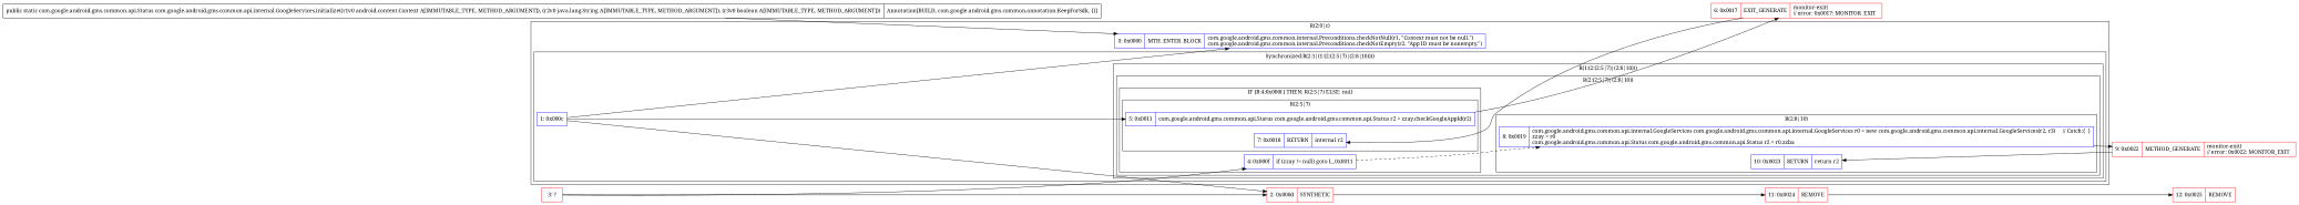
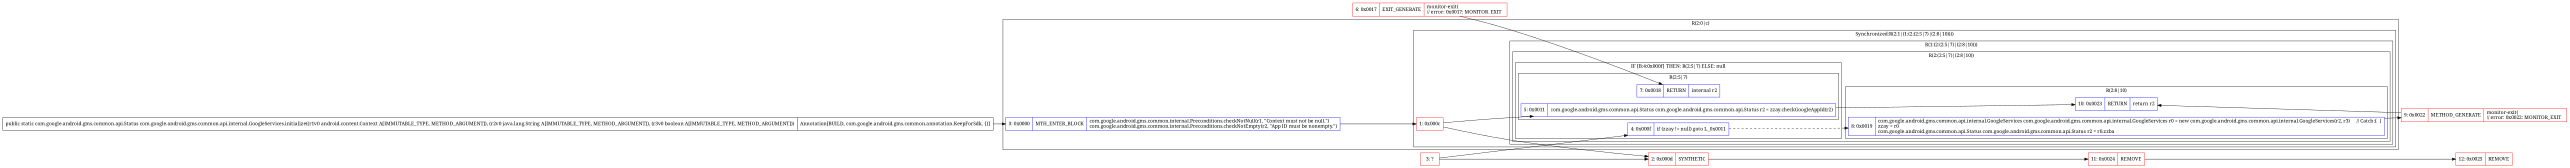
  digraph {
    fontname="Noto Serif"
    rankdir=LR
    node [color=blue fontname="Noto Serif" shape=record]
    edge [fontname="Noto Serif"]
    n1 [label="{5\:\ 0x0011|com.google.android.gms.common.api.Status com.google.android.gms.common.api.Status r2 = zzay.checkGoogleAppId(r2)\l}"]
    n2 [label="{7\:\ 0x0018|RETURN\l|internal r2\l}"]
    n3 [label="{4\:\ 0x000f|if (zzay != null) goto L_0x0011\l}"]
    n4 [label="{8\:\ 0x0019|com.google.android.gms.common.api.internal.GoogleServices com.google.android.gms.common.api.internal.GoogleServices r0 = new com.google.android.gms.common.api.internal.GoogleServices(r2, r3)     \/\/ Catch:\{  \}\lzzay = r0\lcom.google.android.gms.common.api.Status com.google.android.gms.common.api.Status r2 = r0.zzba\l}"]
    n5 [label="{10\:\ 0x0023|RETURN\l|return r2\l}"]
-   n6 [label="{1\:\ 0x000c}"]
+   n6 [color=red label="{1\:\ 0x000c}"]
    n7 [label="{0\:\ 0x0000|MTH_ENTER_BLOCK\l|com.google.android.gms.common.internal.Preconditions.checkNotNull(r1, \"Context must not be null.\")\lcom.google.android.gms.common.internal.Preconditions.checkNotEmpty(r2, \"App ID must be nonempty.\")\l}"]
    n8 [color=red label="{6\:\ 0x0017|EXIT_GENERATE\l|monitor\-exit(\l\/\/ error: 0x0017: MONITOR_EXIT  \l}"]
    n9 [color=red label="{9\:\ 0x0022|METHOD_GENERATE\l|monitor\-exit(\l\/\/ error: 0x0022: MONITOR_EXIT  \l}"]
    n10 [color=red label="{2\:\ 0x000d|SYNTHETIC\l}"]
    n11 [color=red label="{11\:\ 0x0024|REMOVE\l}"]
    n12 [color=red label="{3\:\ ?}"]
    n13 [color=red label="{12\:\ 0x0025|REMOVE\l}"]
    n14 [label="{public static com.google.android.gms.common.api.Status com.google.android.gms.common.api.internal.GoogleServices.initialize((r1v0 android.content.Context A[IMMUTABLE_TYPE, METHOD_ARGUMENT]), (r2v0 java.lang.String A[IMMUTABLE_TYPE, METHOD_ARGUMENT]), (r3v0 boolean A[IMMUTABLE_TYPE, METHOD_ARGUMENT]))  | Annotation[BUILD, com.google.android.gms.common.annotation.KeepForSdk, \{\}]\l}" color=""]
    subgraph cluster_1 {
      label="R(2:0|c)"
      n7
      subgraph cluster_2 {
        label="Synchronized:R(2:1|(1:(2:(2:5|7)|(2:8|10))))"
        n6
        subgraph cluster_3 {
          label="R(1:(2:(2:5|7)|(2:8|10)))"
          subgraph cluster_4 {
            label="R(2:(2:5|7)|(2:8|10))"
            subgraph cluster_5 {
              label="IF [B:4:0x000f] THEN: R(2:5|7) ELSE: null"
              n3
              subgraph cluster_6 {
                label="R(2:5|7)"
                n1
                n2
              }
            }
            subgraph cluster_7 {
              label="R(2:8|10)"
              n4
              n5
            }
          }
        }
      }
    }
-   n1 -> n8
+   n1 -> n5
    n3 -> n4 [style=dashed]
    n4 -> n9
    n6 -> n1
    n6 -> n10
-   n6 -> n7
+   n7 -> n6
    n8 -> n2
    n9 -> n5
    n10 -> n11
    n11 -> n13
    n12 -> n3
    n12 -> n10
    n14 -> n7
  }
